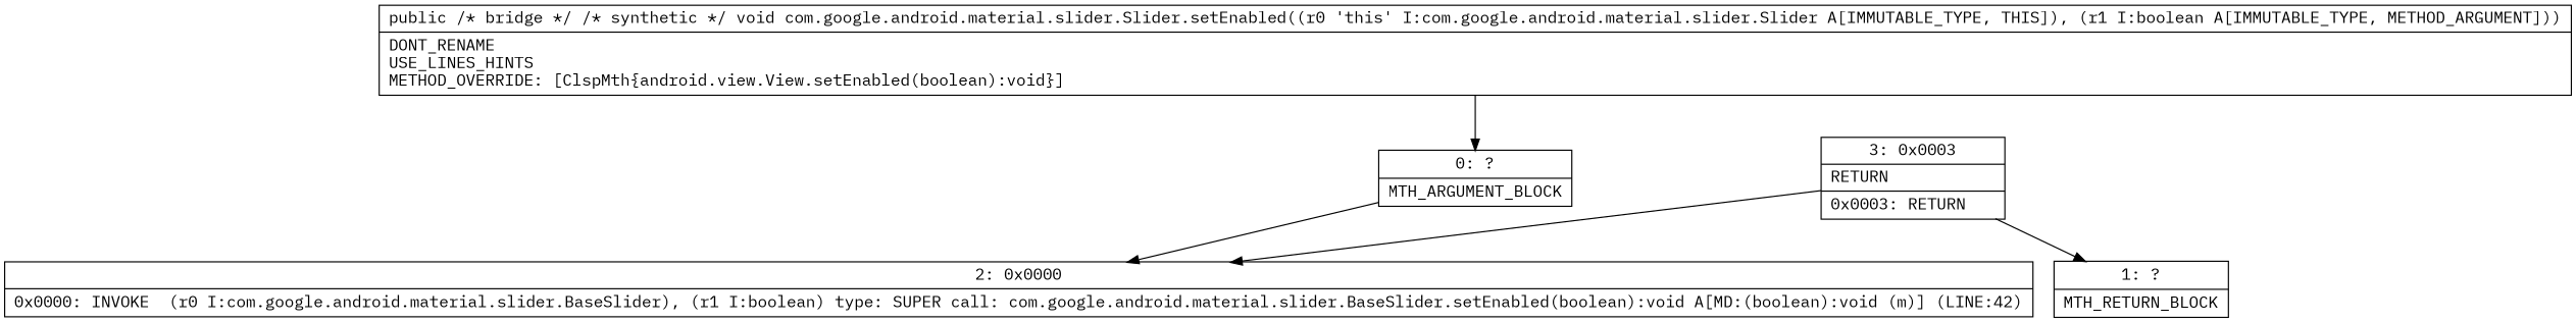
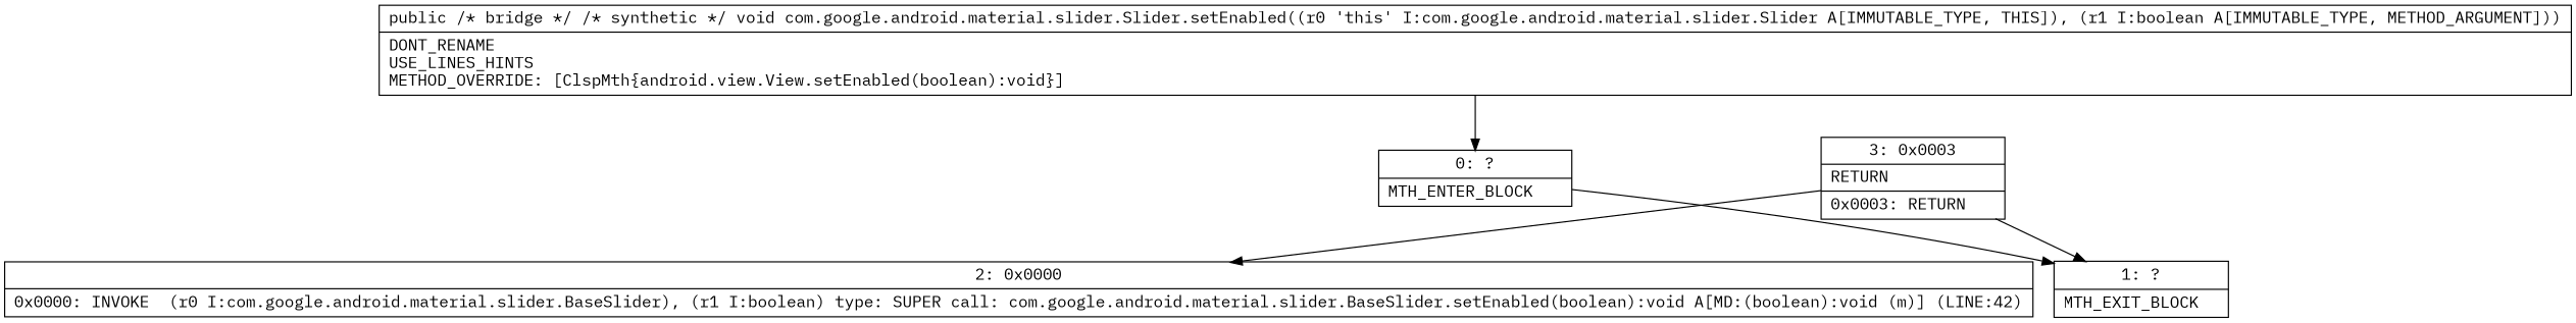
  digraph {
    fontname="IBM Plex Mono"
    node [fontname="IBM Plex Mono" shape=record]
    edge [fontname="IBM Plex Mono"]
-   n1 [label="{0\:\ ?|MTH_ARGUMENT_BLOCK\l}"]
+   n1 [label="{0\:\ ?|MTH_ENTER_BLOCK\l}"]
    n2 [label="{2\:\ 0x0000|0x0000: INVOKE  (r0 I:com.google.android.material.slider.BaseSlider), (r1 I:boolean) type: SUPER call: com.google.android.material.slider.BaseSlider.setEnabled(boolean):void A[MD:(boolean):void (m)] (LINE:42)\l}"]
    n3 [label="{3\:\ 0x0003|RETURN\l|0x0003: RETURN   \l}"]
-   n4 [label="{1\:\ ?|MTH_RETURN_BLOCK\l}"]
+   n4 [label="{1\:\ ?|MTH_EXIT_BLOCK\l}"]
    n5 [label="{public \/* bridge *\/ \/* synthetic *\/ void com.google.android.material.slider.Slider.setEnabled((r0 'this' I:com.google.android.material.slider.Slider A[IMMUTABLE_TYPE, THIS]), (r1 I:boolean A[IMMUTABLE_TYPE, METHOD_ARGUMENT]))  | DONT_RENAME\lUSE_LINES_HINTS\lMETHOD_OVERRIDE: [ClspMth\{android.view.View.setEnabled(boolean):void\}]\l}"]
-   n1 -> n2
+   n1 -> n4
    n3 -> n2
    n3 -> n4
    n5 -> n1
  }
